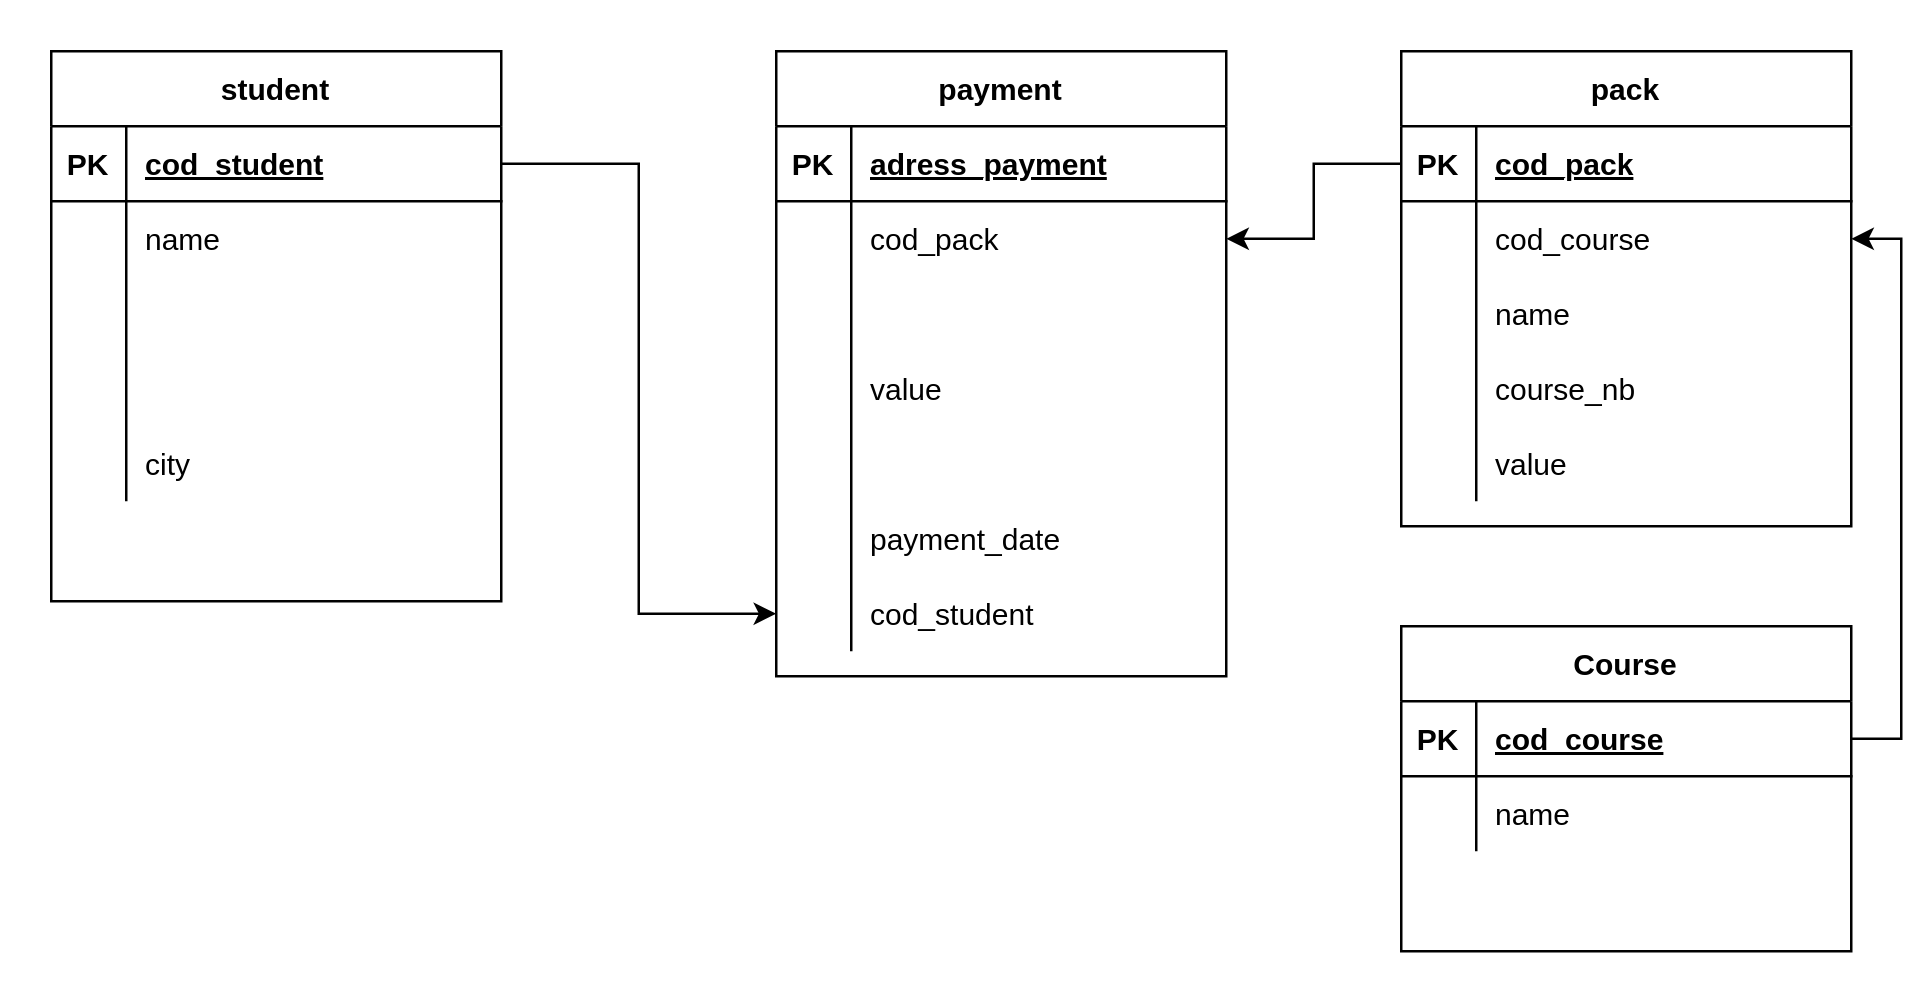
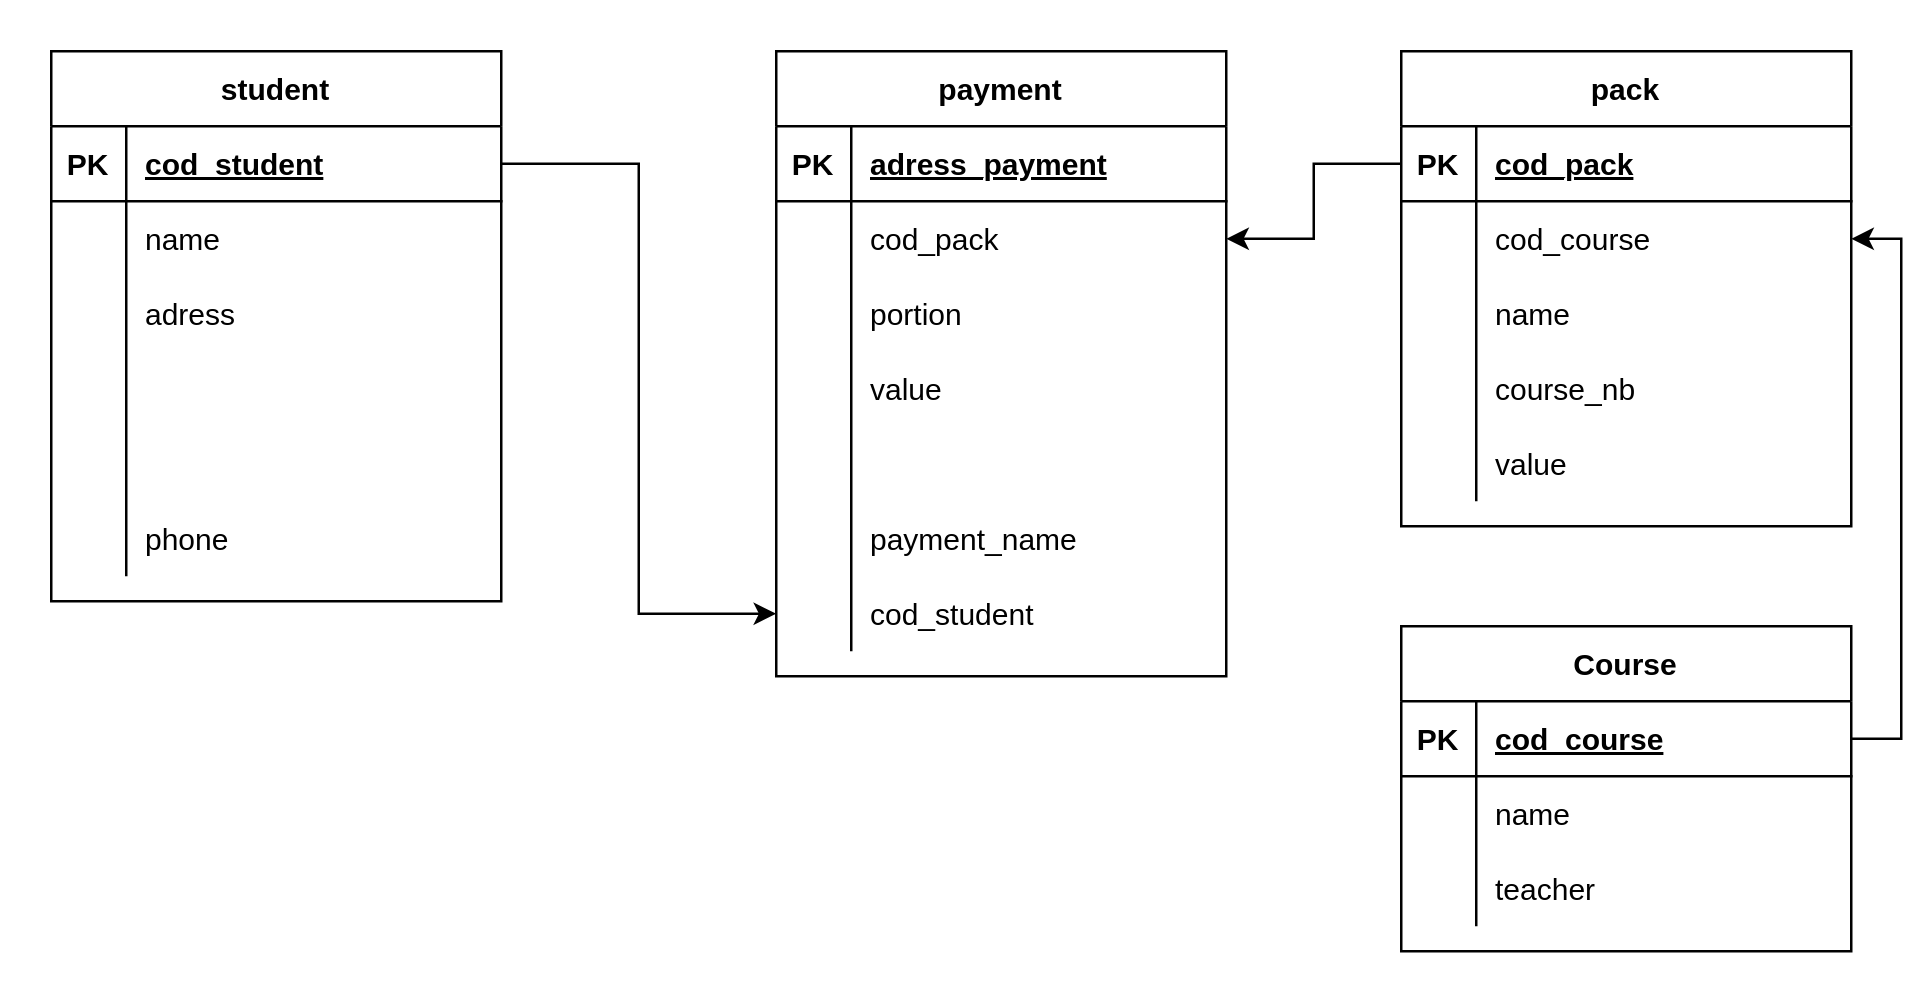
  <mxCell id="0" />
  <mxCell id="1" parent="0" />
  <mxCell id="2" value="Course" style="shape=table;startSize=30;container=1;collapsible=1;childLayout=tableLayout;fixedRows=1;rowLines=0;fontStyle=1;align=center;resizeLast=1;" vertex="1" parent="1"><mxGeometry x="560" y="250" width="180" height="130" as="geometry" /></mxCell>
  <mxCell id="3" value="" style="shape=partialRectangle;collapsible=0;dropTarget=0;pointerEvents=0;fillColor=none;top=0;left=0;bottom=1;right=0;points=[[0,0.5],[1,0.5]];portConstraint=eastwest;" vertex="1" parent="2"><mxGeometry y="30" width="180" height="30" as="geometry" /></mxCell>
  <mxCell id="4" value="PK" style="shape=partialRectangle;connectable=0;fillColor=none;top=0;left=0;bottom=0;right=0;fontStyle=1;overflow=hidden;" vertex="1" parent="3"><mxGeometry width="30" height="30" as="geometry" /></mxCell>
  <mxCell id="5" value="cod_course" style="shape=partialRectangle;connectable=0;fillColor=none;top=0;left=0;bottom=0;right=0;align=left;spacingLeft=6;fontStyle=5;overflow=hidden;" vertex="1" parent="3"><mxGeometry x="30" width="150" height="30" as="geometry" /></mxCell>
  <mxCell id="6" value="" style="shape=partialRectangle;collapsible=0;dropTarget=0;pointerEvents=0;fillColor=none;top=0;left=0;bottom=0;right=0;points=[[0,0.5],[1,0.5]];portConstraint=eastwest;" vertex="1" parent="2"><mxGeometry y="60" width="180" height="30" as="geometry" /></mxCell>
  <mxCell id="7" value="" style="shape=partialRectangle;connectable=0;fillColor=none;top=0;left=0;bottom=0;right=0;editable=1;overflow=hidden;" vertex="1" parent="6"><mxGeometry width="30" height="30" as="geometry" /></mxCell>
  <mxCell id="8" value="name" style="shape=partialRectangle;connectable=0;fillColor=none;top=0;left=0;bottom=0;right=0;align=left;spacingLeft=6;overflow=hidden;" vertex="1" parent="6"><mxGeometry x="30" width="150" height="30" as="geometry" /></mxCell>
  <mxCell id="9" value="" style="shape=partialRectangle;collapsible=0;dropTarget=0;pointerEvents=0;fillColor=none;top=0;left=0;bottom=0;right=0;points=[[0,0.5],[1,0.5]];portConstraint=eastwest;" vertex="1" parent="2"><mxGeometry y="90" width="180" height="30" as="geometry" /></mxCell>
  <mxCell id="10" value="" style="shape=partialRectangle;connectable=0;fillColor=none;top=0;left=0;bottom=0;right=0;editable=1;overflow=hidden;" vertex="1" parent="9"><mxGeometry width="30" height="30" as="geometry" /></mxCell>
+ <mxCell id="11" value="teacher" style="shape=partialRectangle;connectable=0;fillColor=none;top=0;left=0;bottom=0;right=0;align=left;spacingLeft=6;overflow=hidden;" vertex="1" parent="9"><mxGeometry x="30" width="150" height="30" as="geometry" /></mxCell>
  <mxCell id="12" value="student" style="shape=table;startSize=30;container=1;collapsible=1;childLayout=tableLayout;fixedRows=1;rowLines=0;fontStyle=1;align=center;resizeLast=1;" vertex="1" parent="1"><mxGeometry x="20" y="20" width="180" height="220" as="geometry" /></mxCell>
  <mxCell id="13" value="" style="shape=partialRectangle;collapsible=0;dropTarget=0;pointerEvents=0;fillColor=none;top=0;left=0;bottom=1;right=0;points=[[0,0.5],[1,0.5]];portConstraint=eastwest;" vertex="1" parent="12"><mxGeometry y="30" width="180" height="30" as="geometry" /></mxCell>
  <mxCell id="14" value="PK" style="shape=partialRectangle;connectable=0;fillColor=none;top=0;left=0;bottom=0;right=0;fontStyle=1;overflow=hidden;" vertex="1" parent="13"><mxGeometry width="30" height="30" as="geometry" /></mxCell>
  <mxCell id="15" value="cod_student" style="shape=partialRectangle;connectable=0;fillColor=none;top=0;left=0;bottom=0;right=0;align=left;spacingLeft=6;fontStyle=5;overflow=hidden;" vertex="1" parent="13"><mxGeometry x="30" width="150" height="30" as="geometry" /></mxCell>
  <mxCell id="16" value="" style="shape=partialRectangle;collapsible=0;dropTarget=0;pointerEvents=0;fillColor=none;top=0;left=0;bottom=0;right=0;points=[[0,0.5],[1,0.5]];portConstraint=eastwest;" vertex="1" parent="12"><mxGeometry y="60" width="180" height="30" as="geometry" /></mxCell>
  <mxCell id="17" value="" style="shape=partialRectangle;connectable=0;fillColor=none;top=0;left=0;bottom=0;right=0;editable=1;overflow=hidden;" vertex="1" parent="16"><mxGeometry width="30" height="30" as="geometry" /></mxCell>
  <mxCell id="18" value="name" style="shape=partialRectangle;connectable=0;fillColor=none;top=0;left=0;bottom=0;right=0;align=left;spacingLeft=6;overflow=hidden;" vertex="1" parent="16"><mxGeometry x="30" width="150" height="30" as="geometry" /></mxCell>
  <mxCell id="19" value="" style="shape=partialRectangle;collapsible=0;dropTarget=0;pointerEvents=0;fillColor=none;top=0;left=0;bottom=0;right=0;points=[[0,0.5],[1,0.5]];portConstraint=eastwest;" vertex="1" parent="12"><mxGeometry y="90" width="180" height="30" as="geometry" /></mxCell>
  <mxCell id="20" value="" style="shape=partialRectangle;connectable=0;fillColor=none;top=0;left=0;bottom=0;right=0;editable=1;overflow=hidden;" vertex="1" parent="19"><mxGeometry width="30" height="30" as="geometry" /></mxCell>
+ <mxCell id="21" value="adress" style="shape=partialRectangle;connectable=0;fillColor=none;top=0;left=0;bottom=0;right=0;align=left;spacingLeft=6;overflow=hidden;" vertex="1" parent="19"><mxGeometry x="30" width="150" height="30" as="geometry" /></mxCell>
  <mxCell id="22" value="" style="shape=partialRectangle;collapsible=0;dropTarget=0;pointerEvents=0;fillColor=none;top=0;left=0;bottom=0;right=0;points=[[0,0.5],[1,0.5]];portConstraint=eastwest;" vertex="1" parent="12"><mxGeometry y="120" width="180" height="30" as="geometry" /></mxCell>
  <mxCell id="23" value="" style="shape=partialRectangle;connectable=0;fillColor=none;top=0;left=0;bottom=0;right=0;editable=1;overflow=hidden;" vertex="1" parent="22"><mxGeometry width="30" height="30" as="geometry" /></mxCell>
  <mxCell id="24" value="" style="shape=partialRectangle;collapsible=0;dropTarget=0;pointerEvents=0;fillColor=none;top=0;left=0;bottom=0;right=0;points=[[0,0.5],[1,0.5]];portConstraint=eastwest;" vertex="1" parent="12"><mxGeometry y="150" width="180" height="30" as="geometry" /></mxCell>
  <mxCell id="25" value="" style="shape=partialRectangle;connectable=0;fillColor=none;top=0;left=0;bottom=0;right=0;editable=1;overflow=hidden;" vertex="1" parent="24"><mxGeometry width="30" height="30" as="geometry" /></mxCell>
- <mxCell id="26" value="city" style="shape=partialRectangle;connectable=0;fillColor=none;top=0;left=0;bottom=0;right=0;align=left;spacingLeft=6;overflow=hidden;" vertex="1" parent="24"><mxGeometry x="30" width="150" height="30" as="geometry" /></mxCell>
  <mxCell id="27" value="" style="shape=partialRectangle;collapsible=0;dropTarget=0;pointerEvents=0;fillColor=none;top=0;left=0;bottom=0;right=0;points=[[0,0.5],[1,0.5]];portConstraint=eastwest;" vertex="1" parent="12"><mxGeometry y="180" width="180" height="30" as="geometry" /></mxCell>
  <mxCell id="28" value="" style="shape=partialRectangle;connectable=0;fillColor=none;top=0;left=0;bottom=0;right=0;editable=1;overflow=hidden;" vertex="1" parent="27"><mxGeometry width="30" height="30" as="geometry" /></mxCell>
+ <mxCell id="29" value="phone" style="shape=partialRectangle;connectable=0;fillColor=none;top=0;left=0;bottom=0;right=0;align=left;spacingLeft=6;overflow=hidden;" vertex="1" parent="27"><mxGeometry x="30" width="150" height="30" as="geometry" /></mxCell>
  <mxCell id="30" value="pack" style="shape=table;startSize=30;container=1;collapsible=1;childLayout=tableLayout;fixedRows=1;rowLines=0;fontStyle=1;align=center;resizeLast=1;" vertex="1" parent="1"><mxGeometry x="560" y="20" width="180" height="190" as="geometry" /></mxCell>
  <mxCell id="31" value="" style="shape=partialRectangle;collapsible=0;dropTarget=0;pointerEvents=0;fillColor=none;top=0;left=0;bottom=1;right=0;points=[[0,0.5],[1,0.5]];portConstraint=eastwest;" vertex="1" parent="30"><mxGeometry y="30" width="180" height="30" as="geometry" /></mxCell>
  <mxCell id="32" value="PK" style="shape=partialRectangle;connectable=0;fillColor=none;top=0;left=0;bottom=0;right=0;fontStyle=1;overflow=hidden;" vertex="1" parent="31"><mxGeometry width="30" height="30" as="geometry" /></mxCell>
  <mxCell id="33" value="cod_pack" style="shape=partialRectangle;connectable=0;fillColor=none;top=0;left=0;bottom=0;right=0;align=left;spacingLeft=6;fontStyle=5;overflow=hidden;" vertex="1" parent="31"><mxGeometry x="30" width="150" height="30" as="geometry" /></mxCell>
  <mxCell id="34" value="" style="shape=partialRectangle;collapsible=0;dropTarget=0;pointerEvents=0;fillColor=none;top=0;left=0;bottom=0;right=0;points=[[0,0.5],[1,0.5]];portConstraint=eastwest;" vertex="1" parent="30"><mxGeometry y="60" width="180" height="30" as="geometry" /></mxCell>
  <mxCell id="35" value="" style="shape=partialRectangle;connectable=0;fillColor=none;top=0;left=0;bottom=0;right=0;editable=1;overflow=hidden;" vertex="1" parent="34"><mxGeometry width="30" height="30" as="geometry" /></mxCell>
  <mxCell id="36" value="cod_course" style="shape=partialRectangle;connectable=0;fillColor=none;top=0;left=0;bottom=0;right=0;align=left;spacingLeft=6;overflow=hidden;" vertex="1" parent="34"><mxGeometry x="30" width="150" height="30" as="geometry" /></mxCell>
  <mxCell id="37" value="" style="shape=partialRectangle;collapsible=0;dropTarget=0;pointerEvents=0;fillColor=none;top=0;left=0;bottom=0;right=0;points=[[0,0.5],[1,0.5]];portConstraint=eastwest;" vertex="1" parent="30"><mxGeometry y="90" width="180" height="30" as="geometry" /></mxCell>
  <mxCell id="38" value="" style="shape=partialRectangle;connectable=0;fillColor=none;top=0;left=0;bottom=0;right=0;editable=1;overflow=hidden;" vertex="1" parent="37"><mxGeometry width="30" height="30" as="geometry" /></mxCell>
  <mxCell id="39" value="name" style="shape=partialRectangle;connectable=0;fillColor=none;top=0;left=0;bottom=0;right=0;align=left;spacingLeft=6;overflow=hidden;" vertex="1" parent="37"><mxGeometry x="30" width="150" height="30" as="geometry" /></mxCell>
  <mxCell id="40" value="" style="shape=partialRectangle;collapsible=0;dropTarget=0;pointerEvents=0;fillColor=none;top=0;left=0;bottom=0;right=0;points=[[0,0.5],[1,0.5]];portConstraint=eastwest;" vertex="1" parent="30"><mxGeometry y="120" width="180" height="30" as="geometry" /></mxCell>
  <mxCell id="41" value="" style="shape=partialRectangle;connectable=0;fillColor=none;top=0;left=0;bottom=0;right=0;editable=1;overflow=hidden;" vertex="1" parent="40"><mxGeometry width="30" height="30" as="geometry" /></mxCell>
  <mxCell id="42" value="course_nb" style="shape=partialRectangle;connectable=0;fillColor=none;top=0;left=0;bottom=0;right=0;align=left;spacingLeft=6;overflow=hidden;" vertex="1" parent="40"><mxGeometry x="30" width="150" height="30" as="geometry" /></mxCell>
  <mxCell id="43" value="" style="shape=partialRectangle;collapsible=0;dropTarget=0;pointerEvents=0;fillColor=none;top=0;left=0;bottom=0;right=0;points=[[0,0.5],[1,0.5]];portConstraint=eastwest;" vertex="1" parent="30"><mxGeometry y="150" width="180" height="30" as="geometry" /></mxCell>
  <mxCell id="44" value="" style="shape=partialRectangle;connectable=0;fillColor=none;top=0;left=0;bottom=0;right=0;editable=1;overflow=hidden;" vertex="1" parent="43"><mxGeometry width="30" height="30" as="geometry" /></mxCell>
  <mxCell id="45" value="value" style="shape=partialRectangle;connectable=0;fillColor=none;top=0;left=0;bottom=0;right=0;align=left;spacingLeft=6;overflow=hidden;" vertex="1" parent="43"><mxGeometry x="30" width="150" height="30" as="geometry" /></mxCell>
  <mxCell id="46" value="payment" style="shape=table;startSize=30;container=1;collapsible=1;childLayout=tableLayout;fixedRows=1;rowLines=0;fontStyle=1;align=center;resizeLast=1;" vertex="1" parent="1"><mxGeometry x="310" y="20" width="180" height="250" as="geometry" /></mxCell>
  <mxCell id="47" value="" style="shape=partialRectangle;collapsible=0;dropTarget=0;pointerEvents=0;fillColor=none;top=0;left=0;bottom=1;right=0;points=[[0,0.5],[1,0.5]];portConstraint=eastwest;" vertex="1" parent="46"><mxGeometry y="30" width="180" height="30" as="geometry" /></mxCell>
  <mxCell id="48" value="PK" style="shape=partialRectangle;connectable=0;fillColor=none;top=0;left=0;bottom=0;right=0;fontStyle=1;overflow=hidden;" vertex="1" parent="47"><mxGeometry width="30" height="30" as="geometry" /></mxCell>
  <mxCell id="49" value="adress_payment" style="shape=partialRectangle;connectable=0;fillColor=none;top=0;left=0;bottom=0;right=0;align=left;spacingLeft=6;fontStyle=5;overflow=hidden;" vertex="1" parent="47"><mxGeometry x="30" width="150" height="30" as="geometry" /></mxCell>
  <mxCell id="50" value="" style="shape=partialRectangle;collapsible=0;dropTarget=0;pointerEvents=0;fillColor=none;top=0;left=0;bottom=0;right=0;points=[[0,0.5],[1,0.5]];portConstraint=eastwest;" vertex="1" parent="46"><mxGeometry y="60" width="180" height="30" as="geometry" /></mxCell>
  <mxCell id="51" value="" style="shape=partialRectangle;connectable=0;fillColor=none;top=0;left=0;bottom=0;right=0;editable=1;overflow=hidden;" vertex="1" parent="50"><mxGeometry width="30" height="30" as="geometry" /></mxCell>
  <mxCell id="52" value="cod_pack" style="shape=partialRectangle;connectable=0;fillColor=none;top=0;left=0;bottom=0;right=0;align=left;spacingLeft=6;overflow=hidden;" vertex="1" parent="50"><mxGeometry x="30" width="150" height="30" as="geometry" /></mxCell>
  <mxCell id="53" value="" style="shape=partialRectangle;collapsible=0;dropTarget=0;pointerEvents=0;fillColor=none;top=0;left=0;bottom=0;right=0;points=[[0,0.5],[1,0.5]];portConstraint=eastwest;" vertex="1" parent="46"><mxGeometry y="90" width="180" height="30" as="geometry" /></mxCell>
  <mxCell id="54" value="" style="shape=partialRectangle;connectable=0;fillColor=none;top=0;left=0;bottom=0;right=0;editable=1;overflow=hidden;" vertex="1" parent="53"><mxGeometry width="30" height="30" as="geometry" /></mxCell>
+ <mxCell id="55" value="portion" style="shape=partialRectangle;connectable=0;fillColor=none;top=0;left=0;bottom=0;right=0;align=left;spacingLeft=6;overflow=hidden;" vertex="1" parent="53"><mxGeometry x="30" width="150" height="30" as="geometry" /></mxCell>
  <mxCell id="56" value="" style="shape=partialRectangle;collapsible=0;dropTarget=0;pointerEvents=0;fillColor=none;top=0;left=0;bottom=0;right=0;points=[[0,0.5],[1,0.5]];portConstraint=eastwest;" vertex="1" parent="46"><mxGeometry y="120" width="180" height="30" as="geometry" /></mxCell>
  <mxCell id="57" value="" style="shape=partialRectangle;connectable=0;fillColor=none;top=0;left=0;bottom=0;right=0;editable=1;overflow=hidden;" vertex="1" parent="56"><mxGeometry width="30" height="30" as="geometry" /></mxCell>
  <mxCell id="58" value="value" style="shape=partialRectangle;connectable=0;fillColor=none;top=0;left=0;bottom=0;right=0;align=left;spacingLeft=6;overflow=hidden;" vertex="1" parent="56"><mxGeometry x="30" width="150" height="30" as="geometry" /></mxCell>
  <mxCell id="59" value="" style="shape=partialRectangle;collapsible=0;dropTarget=0;pointerEvents=0;fillColor=none;top=0;left=0;bottom=0;right=0;points=[[0,0.5],[1,0.5]];portConstraint=eastwest;" vertex="1" parent="46"><mxGeometry y="150" width="180" height="30" as="geometry" /></mxCell>
  <mxCell id="60" value="" style="shape=partialRectangle;connectable=0;fillColor=none;top=0;left=0;bottom=0;right=0;editable=1;overflow=hidden;" vertex="1" parent="59"><mxGeometry width="30" height="30" as="geometry" /></mxCell>
  <mxCell id="61" value="" style="shape=partialRectangle;collapsible=0;dropTarget=0;pointerEvents=0;fillColor=none;top=0;left=0;bottom=0;right=0;points=[[0,0.5],[1,0.5]];portConstraint=eastwest;" vertex="1" parent="46"><mxGeometry y="180" width="180" height="30" as="geometry" /></mxCell>
  <mxCell id="62" value="" style="shape=partialRectangle;connectable=0;fillColor=none;top=0;left=0;bottom=0;right=0;editable=1;overflow=hidden;" vertex="1" parent="61"><mxGeometry width="30" height="30" as="geometry" /></mxCell>
- <mxCell id="63" value="payment_date" style="shape=partialRectangle;connectable=0;fillColor=none;top=0;left=0;bottom=0;right=0;align=left;spacingLeft=6;overflow=hidden;" vertex="1" parent="61"><mxGeometry x="30" width="150" height="30" as="geometry" /></mxCell>
+ <mxCell id="63" value="payment_name" style="shape=partialRectangle;connectable=0;fillColor=none;top=0;left=0;bottom=0;right=0;align=left;spacingLeft=6;overflow=hidden;" vertex="1" parent="61"><mxGeometry x="30" width="150" height="30" as="geometry" /></mxCell>
  <mxCell id="64" value="" style="shape=partialRectangle;collapsible=0;dropTarget=0;pointerEvents=0;fillColor=none;top=0;left=0;bottom=0;right=0;points=[[0,0.5],[1,0.5]];portConstraint=eastwest;" vertex="1" parent="46"><mxGeometry y="210" width="180" height="30" as="geometry" /></mxCell>
  <mxCell id="65" value="" style="shape=partialRectangle;connectable=0;fillColor=none;top=0;left=0;bottom=0;right=0;editable=1;overflow=hidden;" vertex="1" parent="64"><mxGeometry width="30" height="30" as="geometry" /></mxCell>
  <mxCell id="66" value="cod_student" style="shape=partialRectangle;connectable=0;fillColor=none;top=0;left=0;bottom=0;right=0;align=left;spacingLeft=6;overflow=hidden;" vertex="1" parent="64"><mxGeometry x="30" width="150" height="30" as="geometry" /></mxCell>
  <mxCell id="67" style="edgeStyle=orthogonalEdgeStyle;rounded=0;orthogonalLoop=1;jettySize=auto;html=1;exitX=1;exitY=0.5;exitDx=0;exitDy=0;entryX=0;entryY=0.5;entryDx=0;entryDy=0;" edge="1" parent="1" source="13" target="64"><mxGeometry relative="1" as="geometry" /></mxCell>
  <mxCell id="68" style="edgeStyle=orthogonalEdgeStyle;rounded=0;orthogonalLoop=1;jettySize=auto;html=1;exitX=0;exitY=0.5;exitDx=0;exitDy=0;entryX=1;entryY=0.5;entryDx=0;entryDy=0;" edge="1" parent="1" source="31" target="50"><mxGeometry relative="1" as="geometry" /></mxCell>
  <mxCell id="69" style="edgeStyle=orthogonalEdgeStyle;rounded=0;orthogonalLoop=1;jettySize=auto;html=1;exitX=1;exitY=0.5;exitDx=0;exitDy=0;entryX=1;entryY=0.5;entryDx=0;entryDy=0;" edge="1" parent="1" source="3" target="34"><mxGeometry relative="1" as="geometry" /></mxCell>
